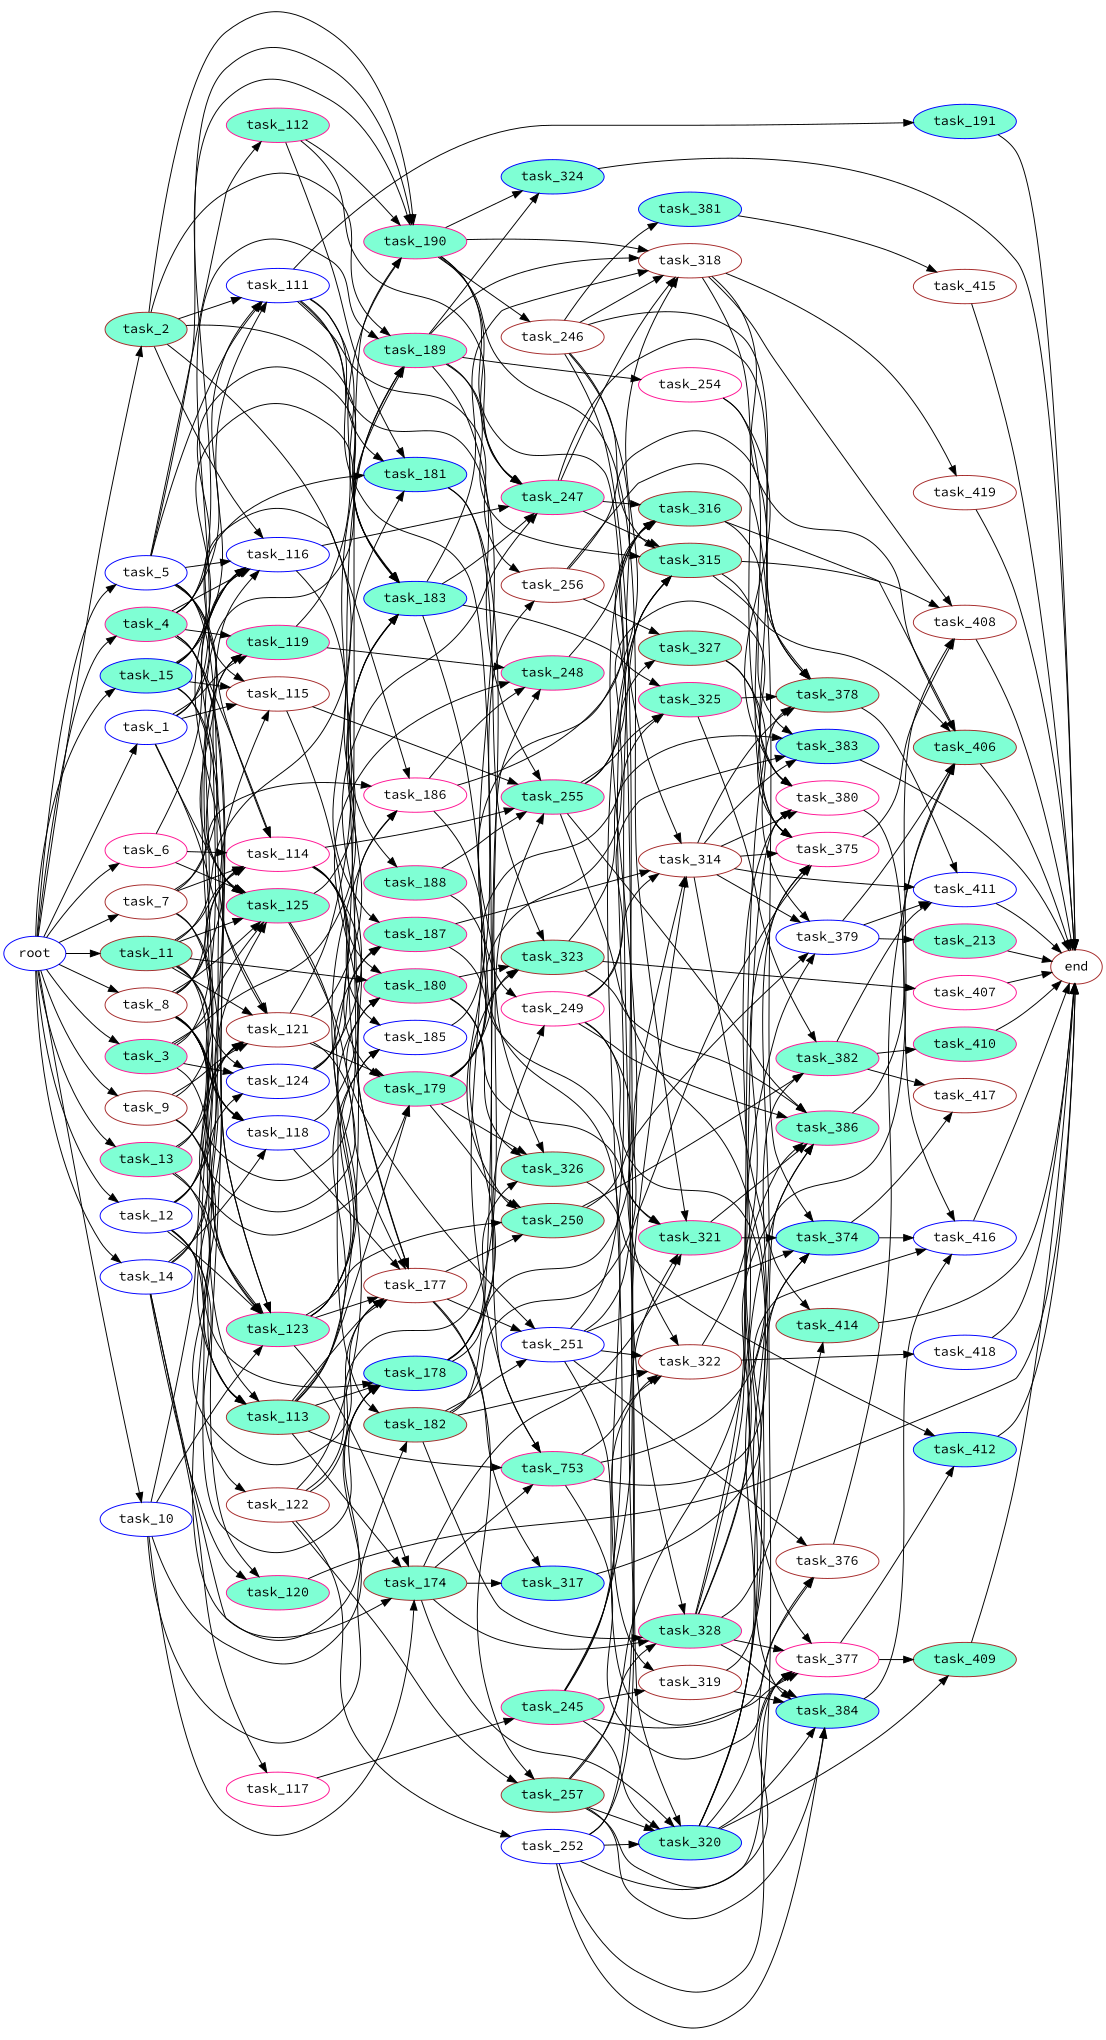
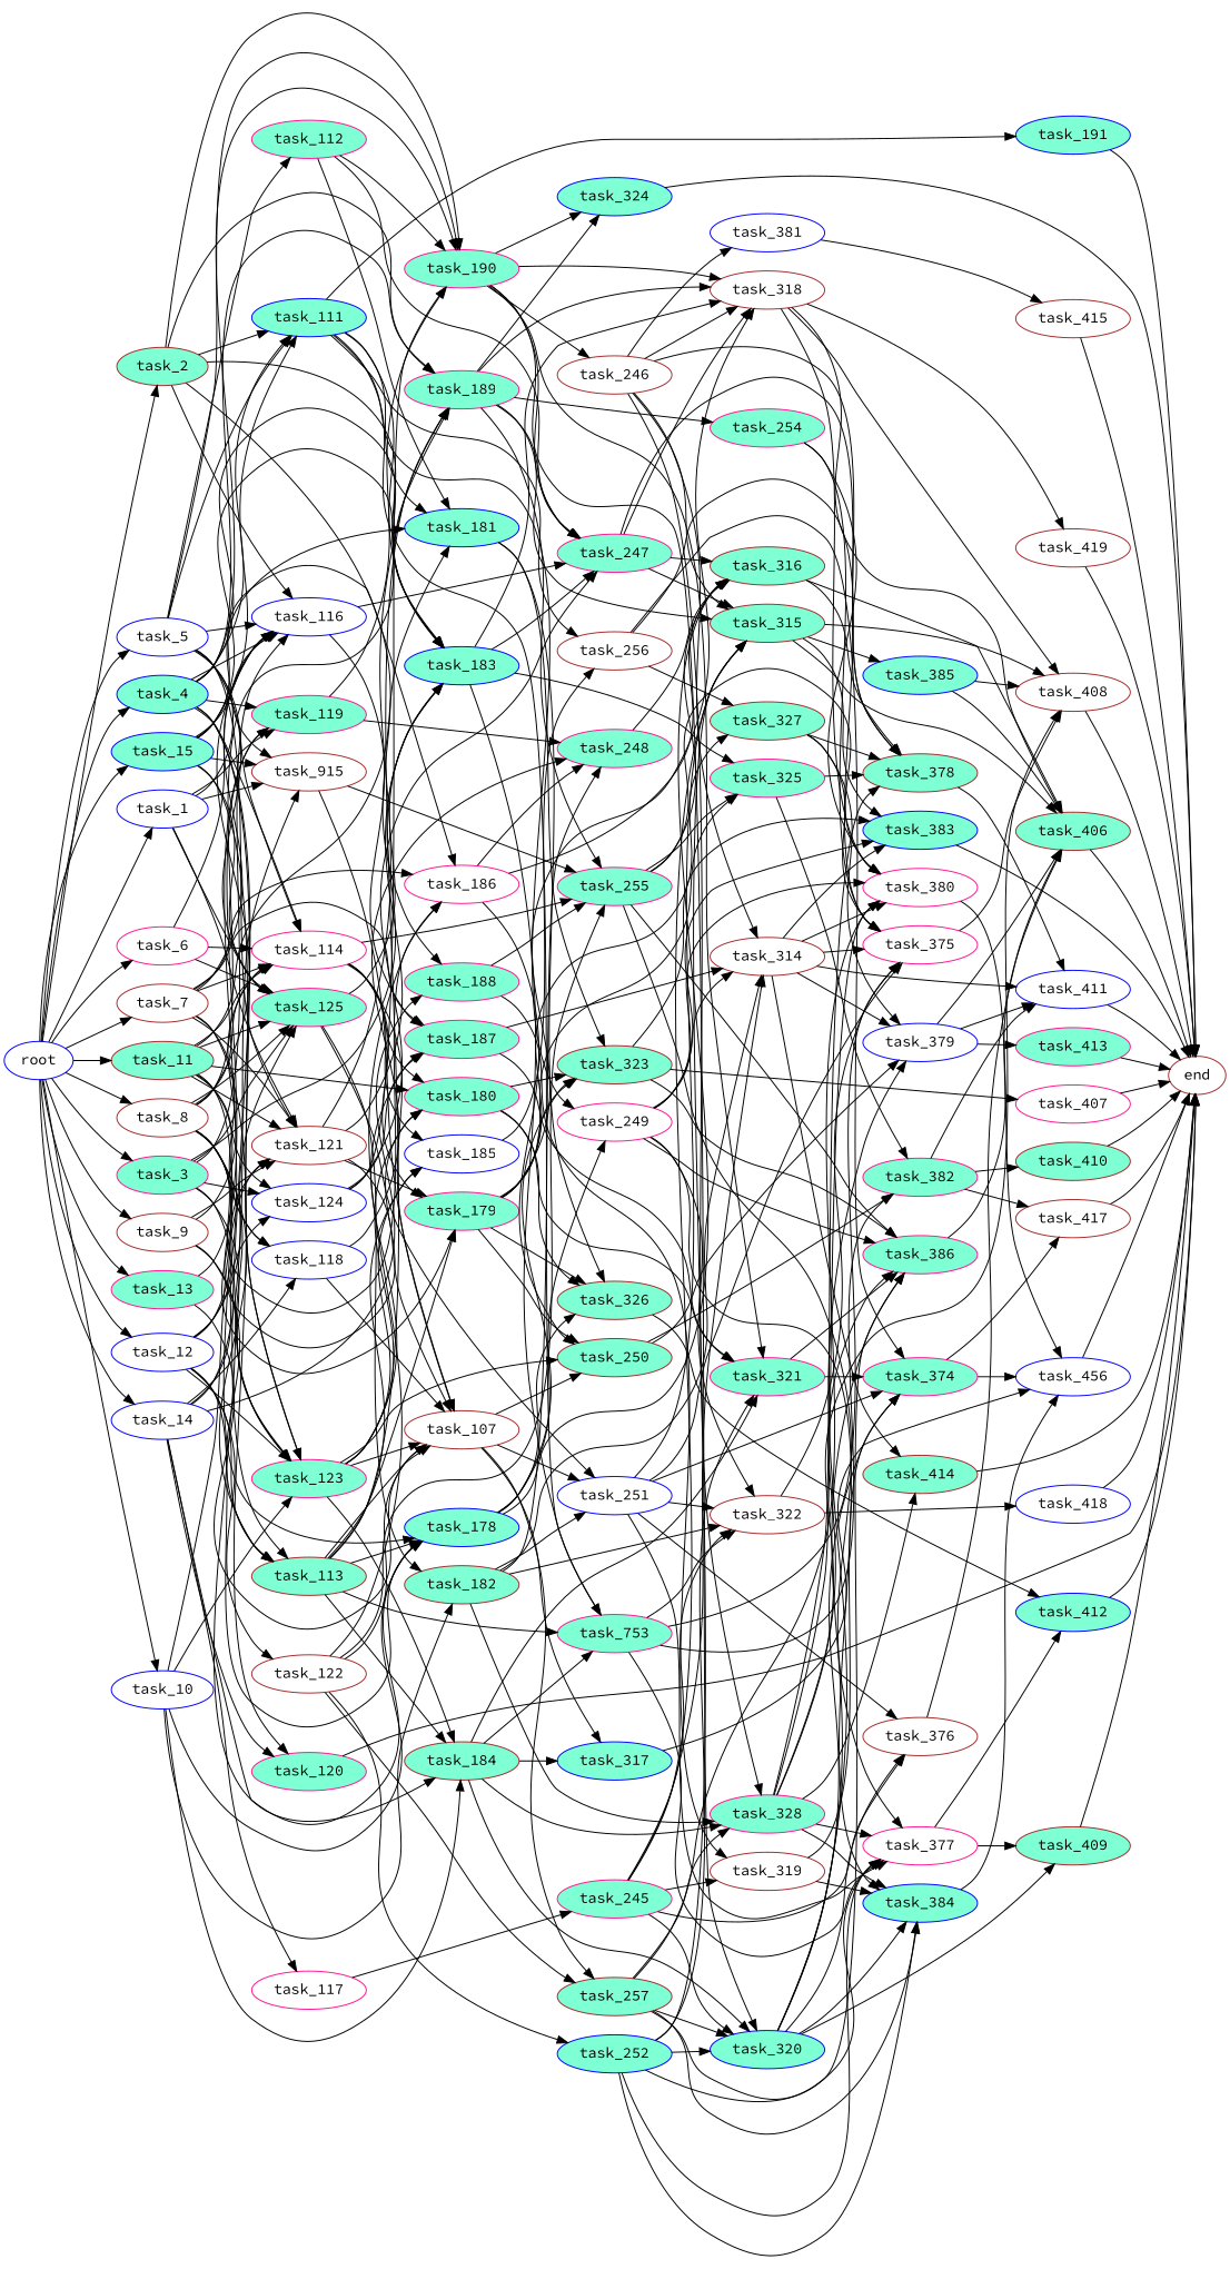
  digraph {
    fontname="Source Code Pro"
    rankdir=LR
    node [color=deeppink fillcolor=aquamarine fontname="Source Code Pro" style=filled]
    edge [fontname="Source Code Pro"]
    task_112
    task_190
    task_247
    task_181 [color=blue]
    task_321
    task_320 [color=blue]
    task_318 [color=brown fillcolor=white]
    task_324 [color=blue]
    task_246 [color=brown fillcolor=white]
    task_315 [color=brown]
    task_378 [color=brown]
    task_316 [color=brown]
    task_323 [color=brown]
    task_326 [color=brown]
    task_113 [color=brown]
-   task_177 [color=brown fillcolor=white]
+   task_177 [color=brown fillcolor=white label=task_107]
    task_189
    n18 [label=task_753]
    task_178 [color=blue]
-   task_184 [color=brown label=task_174]
+   task_184 [color=brown]
    task_185 [color=blue fillcolor=white]
    task_179
    task_251 [color=blue fillcolor=white]
    task_317 [color=blue]
    task_250 [color=brown]
    task_257 [color=brown]
    task_255
-   task_254 [fillcolor=white]
+   task_254
    task_377 [fillcolor=white]
    task_382
    task_322 [color=brown fillcolor=white]
    task_375 [fillcolor=white]
    task_249 [fillcolor=white]
    task_328
    task_256 [color=brown fillcolor=white]
    task_327 [color=brown]
    task_325
-   task_252 [color=blue fillcolor=white]
+   task_252 [color=blue]
    task_384 [color=blue]
    task_386
-   task_374 [color=blue]
+   task_374
    task_376 [color=brown fillcolor=white]
    task_409 [color=brown]
    task_379 [color=blue fillcolor=white]
-   task_416 [color=blue fillcolor=white]
+   task_416 [color=blue fillcolor=white label=task_456]
    task_412 [color=blue]
    task_383 [color=blue]
    task_406 [color=brown]
    task_408 [color=brown fillcolor=white]
+   task_385 [color=blue]
    task_116 [color=blue fillcolor=white]
    task_187
    task_314 [color=brown fillcolor=white]
    task_380 [fillcolor=white]
    task_415 [color=brown fillcolor=white]
    end [color=brown fillcolor=white]
-   task_413 [label=task_213]
+   task_413
    task_9 [color=brown fillcolor=white]
    task_121 [color=brown fillcolor=white]
    task_114 [fillcolor=white]
    task_123
    task_183 [color=blue]
    task_180
    task_11 [color=brown]
    task_125
    task_124 [color=blue fillcolor=white]
    task_118 [color=blue fillcolor=white]
    task_182 [color=brown]
    task_248
    task_411 [color=blue fillcolor=white]
    task_417 [color=brown fillcolor=white]
-   task_410
+   task_410 [color=brown]
    task_418 [color=blue fillcolor=white]
    task_414 [color=brown]
    task_122 [color=brown fillcolor=white]
    task_186 [fillcolor=white]
    task_188
    task_319 [color=brown fillcolor=white]
    task_419 [color=brown fillcolor=white]
    task_117 [fillcolor=white]
    task_245
-   task_111 [color=blue fillcolor=white]
+   task_111 [color=blue]
    task_191 [color=blue]
    task_407 [fillcolor=white]
    task_7 [color=brown fillcolor=white]
    task_120
    task_3
-   task_381 [color=blue]
+   task_381 [color=blue fillcolor=white]
    root [color=blue fillcolor=white]
    task_14 [color=blue fillcolor=white]
    task_2 [color=brown]
    task_6 [fillcolor=white]
    task_8 [color=brown fillcolor=white]
    task_10 [color=blue fillcolor=white]
    task_12 [color=blue fillcolor=white]
    task_1 [color=blue fillcolor=white]
-   task_4
+   task_4 [color=blue]
    task_5 [color=blue fillcolor=white]
    task_15 [color=blue]
    task_13
-   task_115 [color=brown fillcolor=white]
+   task_115 [color=brown fillcolor=white label=task_915]
    task_119
    task_112 -> task_190
    task_112 -> task_247
    task_112 -> task_181
    task_190 -> task_247
    task_190 -> task_321
    task_190 -> task_320
    task_190 -> task_318
    task_190 -> task_324
    task_190 -> task_246
    task_247 -> task_318
    task_247 -> task_315
    task_247 -> task_378
    task_247 -> task_316
    task_181 -> task_323
    task_181 -> task_326
    task_321 -> task_386
    task_321 -> task_374
    task_320 -> task_384
    task_320 -> task_386
    task_320 -> task_374
    task_320 -> task_376
    task_320 -> task_409
    task_320 -> task_379
    task_318 -> task_406
    task_318 -> task_408
    task_318 -> task_380
    task_318 -> task_419
    task_324 -> end
    task_246 -> task_318
    task_246 -> task_315
    task_246 -> task_378
    task_246 -> task_328
    task_246 -> task_314
    task_246 -> task_381
    task_315 -> task_383
    task_315 -> task_406
    task_315 -> task_408
+   task_315 -> task_385
    task_378 -> task_411
    task_316 -> task_378
    task_316 -> task_406
    task_323 -> task_386
    task_323 -> task_383
    task_323 -> task_407
    task_326 -> task_412
    task_113 -> task_177
    task_113 -> task_189
    task_113 -> n18
    task_113 -> task_178
    task_113 -> task_184
    task_113 -> task_185
    task_113 -> task_179
    task_177 -> task_251
    task_177 -> task_317
    task_177 -> task_250
    task_177 -> task_257
    task_189 -> task_247
    task_189 -> task_318
    task_189 -> task_324
    task_189 -> task_315
    task_189 -> task_255
    task_189 -> task_254
    n18 -> task_377
    n18 -> task_382
    n18 -> task_322
    n18 -> task_375
    task_178 -> task_316
    task_178 -> task_323
    task_178 -> task_326
    task_178 -> task_249
    task_184 -> task_321
    task_184 -> task_320
    task_184 -> n18
    task_184 -> task_317
    task_184 -> task_328
    task_185 -> task_256
    task_179 -> task_318
    task_179 -> task_323
    task_179 -> task_326
    task_179 -> task_250
    task_179 -> task_327
    task_179 -> task_325
    task_251 -> task_315
    task_251 -> task_377
    task_251 -> task_322
    task_251 -> task_375
    task_251 -> task_374
    task_251 -> task_376
    task_317 -> task_416
    task_250 -> task_382
    task_250 -> task_379
    task_257 -> task_320
    task_257 -> task_377
    task_257 -> task_328
    task_257 -> task_384
    task_257 -> task_380
    task_255 -> task_316
    task_255 -> task_377
    task_255 -> task_325
    task_255 -> task_386
    task_255 -> task_380
    task_254 -> task_375
    task_254 -> task_380
    task_377 -> task_409
    task_377 -> task_412
    task_382 -> task_411
    task_382 -> task_417
    task_382 -> task_410
    task_322 -> task_375
    task_322 -> task_418
    task_375 -> task_408
    task_249 -> task_322
    task_249 -> task_384
    task_249 -> task_386
    task_249 -> task_383
    task_249 -> task_314
+   task_249 -> task_380
    task_328 -> task_378
    task_328 -> task_377
    task_328 -> task_384
    task_328 -> task_386
    task_328 -> task_408
    task_328 -> task_380
    task_328 -> task_414
    task_256 -> task_375
    task_256 -> task_327
    task_256 -> task_374
    task_327 -> task_375
    task_327 -> task_379
    task_325 -> task_378
    task_325 -> task_382
    task_252 -> task_321
    task_252 -> task_320
    task_252 -> task_315
    task_252 -> task_377
    task_252 -> task_384
    task_252 -> task_386
    task_384 -> task_416
    task_386 -> task_406
    task_374 -> task_416
    task_374 -> task_417
    task_376 -> task_406
    task_409 -> end
    task_379 -> task_406
    task_379 -> task_413
    task_379 -> task_411
    task_416 -> end
    task_412 -> end
    task_383 -> end
    task_406 -> end
    task_408 -> end
+   task_385 -> task_406
+   task_385 -> task_408
    task_116 -> task_247
    task_116 -> task_187
    task_187 -> task_321
    task_187 -> task_314
-   task_314 -> task_378
+   task_327 -> task_378
    task_314 -> task_375
    task_314 -> task_379
    task_314 -> task_383
    task_314 -> task_380
    task_314 -> task_411
    task_314 -> task_414
    task_380 -> task_416
    task_415 -> end
    task_413 -> end
    task_9 -> task_113
    task_9 -> task_121
    task_9 -> task_114
    task_9 -> task_123
    task_121 -> task_177
    task_121 -> task_189
    task_121 -> task_179
    task_121 -> task_183
    task_114 -> task_177
    task_114 -> task_185
    task_114 -> task_179
    task_114 -> task_255
    task_114 -> task_180
    task_123 -> task_177
    task_123 -> task_184
    task_123 -> task_185
    task_123 -> task_250
    task_123 -> task_187
    task_123 -> task_180
    task_183 -> task_247
    task_183 -> task_318
    task_183 -> n18
    task_183 -> task_325
    task_180 -> task_321
    task_180 -> task_323
    task_180 -> task_326
    task_11 -> task_181
    task_11 -> task_178
    task_11 -> task_121
    task_11 -> task_114
    task_11 -> task_180
    task_11 -> task_125
    task_11 -> task_124
    task_11 -> task_118
    task_125 -> task_251
    task_125 -> task_183
    task_125 -> task_182
    task_124 -> task_190
    task_124 -> task_247
    task_124 -> task_187
    task_118 -> task_177
    task_118 -> task_248
    task_182 -> task_251
    task_182 -> task_322
    task_182 -> task_328
    task_182 -> task_314
    task_182 -> task_248
    task_248 -> task_316
    task_411 -> end
+   task_417 -> end
    task_410 -> end
    task_418 -> end
    task_414 -> end
    task_122 -> task_177
    task_122 -> task_257
    task_122 -> task_255
    task_122 -> task_252
    task_122 -> task_186
    task_186 -> task_316
    task_186 -> task_250
    task_186 -> task_248
    task_188 -> task_255
    task_188 -> task_319
    task_319 -> task_384
    task_319 -> task_374
    task_419 -> end
    task_117 -> task_245
    task_245 -> task_320
    task_245 -> task_315
    task_245 -> task_322
    task_245 -> task_376
    task_245 -> task_314
    task_245 -> task_319
    task_111 -> task_181
    task_111 -> n18
    task_111 -> task_249
    task_111 -> task_256
    task_111 -> task_183
    task_111 -> task_191
    task_191 -> end
    task_407 -> end
    task_7 -> task_116
-   task_13 -> task_121
+   task_7 -> task_187
+   task_7 -> task_121
    task_7 -> task_114
    task_7 -> task_118
    task_7 -> task_186
    task_7 -> task_120
    task_120 -> end
    task_3 -> task_184
    task_3 -> task_116
-   task_13 -> task_123
+   task_3 -> task_123
    task_3 -> task_183
    task_3 -> task_125
    task_3 -> task_124
    task_381 -> task_415
    root -> task_9
    root -> task_11
    root -> task_7
    root -> task_3
    root -> task_14
    root -> task_2
    root -> task_6
    root -> task_8
    root -> task_10
    root -> task_12
    root -> task_1
    root -> task_4
    root -> task_5
    root -> task_15
    root -> task_13
    task_14 -> task_178
    task_14 -> task_124
    task_14 -> task_118
+   task_14 -> task_188
    task_14 -> task_117
    task_14 -> task_120
    task_14 -> task_115
    task_2 -> task_190
    task_2 -> task_189
    task_2 -> task_116
    task_2 -> task_183
    task_2 -> task_188
    task_2 -> task_111
    task_6 -> task_116
    task_6 -> task_114
    task_6 -> task_125
    task_8 -> task_113
    task_8 -> task_189
    task_8 -> task_179
    task_8 -> task_116
    task_8 -> task_114
    task_8 -> task_123
    task_8 -> task_180
    task_8 -> task_125
-   task_8 -> task_118
    task_8 -> task_186
    task_10 -> task_178
    task_10 -> task_184
    task_10 -> task_121
    task_10 -> task_123
    task_10 -> task_182
    task_12 -> task_113
    task_12 -> task_178
    task_12 -> task_121
    task_12 -> task_123
    task_12 -> task_125
    task_12 -> task_122
    task_12 -> task_119
    task_1 -> task_181
-   task_1 -> task_189
+   task_4 -> task_189
    task_1 -> task_121
    task_1 -> task_125
    task_1 -> task_115
    task_1 -> task_119
    task_4 -> task_190
    task_4 -> task_113
    task_4 -> task_116
    task_4 -> task_114
    task_4 -> task_123
    task_4 -> task_183
    task_4 -> task_111
    task_4 -> task_119
    task_5 -> task_112
    task_5 -> task_190
    task_5 -> task_116
    task_5 -> task_121
    task_5 -> task_114
    task_5 -> task_125
    task_5 -> task_111
    task_5 -> task_115
    task_15 -> task_116
    task_15 -> task_123
    task_15 -> task_183
    task_15 -> task_125
    task_15 -> task_186
    task_15 -> task_111
    task_15 -> task_115
    task_13 -> task_177
    task_13 -> task_119
    task_115 -> task_177
    task_115 -> task_255
    task_119 -> task_190
    task_119 -> task_248
  }
